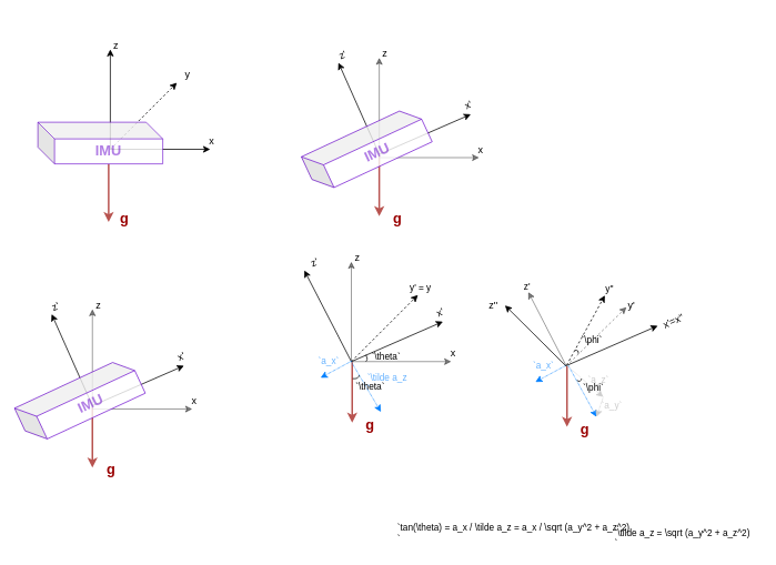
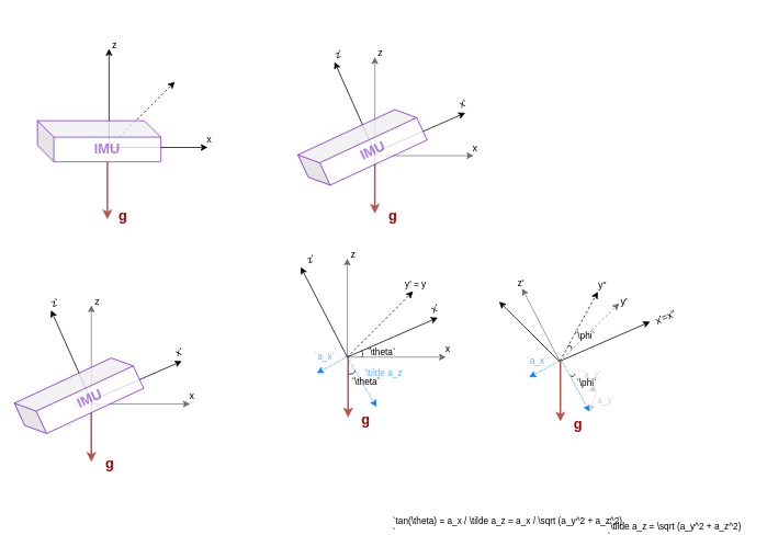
  <mxCell id="0" />
  <mxCell id="1" parent="0" />
  <mxCell id="2" value="" style="endArrow=classic;html=1;exitX=0;exitY=0;exitDx=85;exitDy=50;exitPerimeter=0;strokeWidth=2;strokeColor=#b85450;fillColor=#f8cecc;" parent="1" source="10" edge="1"><mxGeometry width="50" height="50" relative="1" as="geometry"><mxPoint x="45" y="259" as="sourcePoint" /><mxPoint x="130" y="259" as="targetPoint" /></mxGeometry></mxCell>
  <mxCell id="3" value="" style="group;strokeWidth=5;strokeColor=none;perimeterSpacing=0;" parent="1" vertex="1" connectable="0"><mxGeometry x="132" y="36.5" width="137" height="135" as="geometry" /></mxCell>
  <mxCell id="4" value="" style="endArrow=classic;html=1;" parent="3" edge="1"><mxGeometry width="50" height="50" relative="1" as="geometry"><mxPoint y="135" as="sourcePoint" /><mxPoint x="120" y="135" as="targetPoint" /></mxGeometry></mxCell>
  <mxCell id="5" value="" style="endArrow=classic;html=1;" parent="3" edge="1"><mxGeometry width="50" height="50" relative="1" as="geometry"><mxPoint y="135" as="sourcePoint" /><mxPoint y="15" as="targetPoint" /></mxGeometry></mxCell>
  <mxCell id="6" value="" style="endArrow=classic;html=1;dashed=1;" parent="3" edge="1"><mxGeometry width="50" height="50" relative="1" as="geometry"><mxPoint y="135" as="sourcePoint" /><mxPoint x="80" y="55" as="targetPoint" /></mxGeometry></mxCell>
  <mxCell id="7" value="z" style="text;html=1;resizable=0;points=[];autosize=1;align=left;verticalAlign=top;spacingTop=-4;" parent="3" vertex="1"><mxGeometry x="2" width="20" height="20" as="geometry" /></mxCell>
  <mxCell id="8" value="x" style="text;html=1;resizable=0;points=[];autosize=1;align=left;verticalAlign=top;spacingTop=-4;" parent="3" vertex="1"><mxGeometry x="117" y="115" width="20" height="20" as="geometry" /></mxCell>
- <mxCell id="9" value="y" style="text;html=1;resizable=0;points=[];autosize=1;align=left;verticalAlign=top;spacingTop=-4;" parent="3" vertex="1"><mxGeometry x="88" y="35" width="20" height="20" as="geometry" /></mxCell>
  <mxCell id="10" value="&lt;b&gt;&lt;font style=&quot;font-size: 17px&quot; color=&quot;#6600cc&quot;&gt;IMU&lt;/font&gt;&lt;/b&gt;" style="shape=cube;whiteSpace=wrap;html=1;boundedLbl=1;backgroundOutline=1;darkOpacity=0.05;darkOpacity2=0.1;strokeColor=#6600CC;fillOpacity=80;strokeOpacity=80;textOpacity=50;" parent="1" vertex="1"><mxGeometry x="45" y="139" width="150" height="50" as="geometry" /></mxCell>
  <mxCell id="11" value="g" style="text;html=1;resizable=0;points=[];autosize=1;align=left;verticalAlign=top;spacingTop=-4;fontStyle=1;fontColor=#990000;fontSize=17;" parent="1" vertex="1"><mxGeometry x="142" y="242" width="20" height="20" as="geometry" /></mxCell>
  <mxCell id="12" value="" style="endArrow=classic;html=1;strokeWidth=2;strokeColor=#b85450;fillColor=#f8cecc;" parent="1" edge="1"><mxGeometry width="50" height="50" relative="1" as="geometry"><mxPoint x="455" y="179" as="sourcePoint" /><mxPoint x="455" y="252" as="targetPoint" /></mxGeometry></mxCell>
  <mxCell id="13" value="g" style="text;html=1;resizable=0;points=[];autosize=1;align=left;verticalAlign=top;spacingTop=-4;fontStyle=1;fontColor=#990000;fontSize=17;" parent="1" vertex="1"><mxGeometry x="470" y="242" width="20" height="20" as="geometry" /></mxCell>
  <mxCell id="14" value="" style="group;rotation=-24;" parent="1" vertex="1" connectable="0"><mxGeometry x="421" y="20.5" width="171" height="161" as="geometry" /></mxCell>
  <mxCell id="15" value="" style="endArrow=classic;html=1;" parent="14" edge="1"><mxGeometry width="50" height="50" relative="1" as="geometry"><mxPoint x="34" y="157" as="sourcePoint" /><mxPoint x="144" y="109" as="targetPoint" /></mxGeometry></mxCell>
  <mxCell id="16" value="" style="endArrow=classic;html=1;" parent="14" edge="1"><mxGeometry width="50" height="50" relative="1" as="geometry"><mxPoint x="34" y="157" as="sourcePoint" /><mxPoint x="-15" y="47" as="targetPoint" /></mxGeometry></mxCell>
  <mxCell id="17" value="z'" style="text;html=1;resizable=0;points=[];autosize=1;align=left;verticalAlign=top;spacingTop=-4;rotation=-24;" parent="14" vertex="1"><mxGeometry x="-16" y="27" width="20" height="20" as="geometry" /></mxCell>
  <mxCell id="18" value="x'" style="text;html=1;resizable=0;points=[];autosize=1;align=left;verticalAlign=top;spacingTop=-4;rotation=-24;" parent="14" vertex="1"><mxGeometry x="135" y="87" width="20" height="20" as="geometry" /></mxCell>
  <mxCell id="19" value="" style="group;opacity=40;" parent="14" vertex="1" connectable="0"><mxGeometry x="34" y="26" width="137" height="135" as="geometry" /></mxCell>
  <mxCell id="20" value="" style="endArrow=classic;html=1;opacity=50;" parent="19" edge="1"><mxGeometry width="50" height="50" relative="1" as="geometry"><mxPoint y="135" as="sourcePoint" /><mxPoint x="120" y="135" as="targetPoint" /></mxGeometry></mxCell>
  <mxCell id="21" value="" style="endArrow=classic;html=1;opacity=50;" parent="19" edge="1"><mxGeometry width="50" height="50" relative="1" as="geometry"><mxPoint y="135" as="sourcePoint" /><mxPoint y="15" as="targetPoint" /></mxGeometry></mxCell>
  <mxCell id="22" value="z" style="text;html=1;resizable=0;points=[];autosize=1;align=left;verticalAlign=top;spacingTop=-4;" parent="19" vertex="1"><mxGeometry x="2" width="20" height="20" as="geometry" /></mxCell>
  <mxCell id="23" value="x" style="text;html=1;resizable=0;points=[];autosize=1;align=left;verticalAlign=top;spacingTop=-4;" parent="19" vertex="1"><mxGeometry x="117" y="115" width="20" height="20" as="geometry" /></mxCell>
  <mxCell id="24" value="&lt;b&gt;&lt;font style=&quot;font-size: 17px&quot; color=&quot;#6600cc&quot;&gt;IMU&lt;/font&gt;&lt;/b&gt;" style="shape=cube;whiteSpace=wrap;html=1;boundedLbl=1;backgroundOutline=1;darkOpacity=0.05;darkOpacity2=0.1;strokeColor=#6600CC;fillOpacity=80;strokeOpacity=80;textOpacity=50;rotation=-25;" parent="1" vertex="1"><mxGeometry x="365" y="146.5" width="150" height="50" as="geometry" /></mxCell>
  <mxCell id="25" value="" style="endArrow=classic;html=1;strokeWidth=2;strokeColor=#b85450;fillColor=#f8cecc;" parent="1" edge="1"><mxGeometry width="50" height="50" relative="1" as="geometry"><mxPoint x="422.5" y="427" as="sourcePoint" /><mxPoint x="422.5" y="500" as="targetPoint" /></mxGeometry></mxCell>
  <mxCell id="26" value="g" style="text;html=1;resizable=0;points=[];autosize=1;align=left;verticalAlign=top;spacingTop=-4;fontStyle=1;fontColor=#990000;fontSize=17;" parent="1" vertex="1"><mxGeometry x="436.5" y="491" width="20" height="20" as="geometry" /></mxCell>
  <mxCell id="27" value="" style="endArrow=classic;html=1;" parent="1" edge="1"><mxGeometry width="50" height="50" relative="1" as="geometry"><mxPoint x="421.5" y="426.5" as="sourcePoint" /><mxPoint x="531.5" y="378.5" as="targetPoint" /></mxGeometry></mxCell>
  <mxCell id="28" value="" style="endArrow=classic;html=1;" parent="1" edge="1"><mxGeometry width="50" height="50" relative="1" as="geometry"><mxPoint x="421.5" y="426.5" as="sourcePoint" /><mxPoint x="365" y="317" as="targetPoint" /></mxGeometry></mxCell>
  <mxCell id="29" value="z'" style="text;html=1;resizable=0;points=[];autosize=1;align=left;verticalAlign=top;spacingTop=-4;rotation=-24;" parent="1" vertex="1"><mxGeometry x="371.5" y="296.5" width="20" height="20" as="geometry" /></mxCell>
  <mxCell id="30" value="x'" style="text;html=1;resizable=0;points=[];autosize=1;align=left;verticalAlign=top;spacingTop=-4;rotation=-24;" parent="1" vertex="1"><mxGeometry x="522.5" y="356.5" width="20" height="20" as="geometry" /></mxCell>
  <mxCell id="31" value="" style="group;opacity=40;" parent="1" vertex="1" connectable="0"><mxGeometry x="421.5" y="291.5" width="152.5" height="136" as="geometry" /></mxCell>
  <mxCell id="32" value="" style="endArrow=classic;html=1;opacity=50;" parent="31" edge="1"><mxGeometry width="50" height="50" relative="1" as="geometry"><mxPoint y="135" as="sourcePoint" /><mxPoint x="120" y="135" as="targetPoint" /></mxGeometry></mxCell>
  <mxCell id="33" value="" style="endArrow=classic;html=1;opacity=50;" parent="31" edge="1"><mxGeometry width="50" height="50" relative="1" as="geometry"><mxPoint y="135" as="sourcePoint" /><mxPoint y="15" as="targetPoint" /></mxGeometry></mxCell>
  <mxCell id="34" value="z" style="text;html=1;resizable=0;points=[];autosize=1;align=left;verticalAlign=top;spacingTop=-4;" parent="31" vertex="1"><mxGeometry x="2" width="20" height="20" as="geometry" /></mxCell>
  <mxCell id="35" value="x" style="text;html=1;resizable=0;points=[];autosize=1;align=left;verticalAlign=top;spacingTop=-4;" parent="31" vertex="1"><mxGeometry x="117" y="115" width="20" height="20" as="geometry" /></mxCell>
  <mxCell id="36" value="" style="endArrow=classic;html=1;dashed=1;" parent="31" edge="1"><mxGeometry width="50" height="50" relative="1" as="geometry"><mxPoint y="135" as="sourcePoint" /><mxPoint x="80" y="55" as="targetPoint" /></mxGeometry></mxCell>
  <mxCell id="37" value="" style="endArrow=none;html=1;strokeColor=#000000;strokeWidth=1;fontSize=11;fontColor=#000000;" parent="31" edge="1"><mxGeometry width="50" height="50" relative="1" as="geometry"><mxPoint x="17.5" y="135" as="sourcePoint" /><mxPoint x="17.5" y="127" as="targetPoint" /><Array as="points"><mxPoint x="19.5" y="132" /></Array></mxGeometry></mxCell>
  <mxCell id="38" value="`\theta`" style="text;html=1;resizable=0;points=[];autosize=1;align=left;verticalAlign=top;spacingTop=-4;fontSize=11;fontColor=#000000;" parent="31" vertex="1"><mxGeometry x="22.5" y="120" width="46" height="14" as="geometry" /></mxCell>
  <mxCell id="39" value="" style="endArrow=classic;html=1;dashed=1;strokeColor=#007FFF;strokeWidth=1;fontSize=17;fontColor=#990000;dashPattern=1 1;" parent="1" edge="1"><mxGeometry width="50" height="50" relative="1" as="geometry"><mxPoint x="421.5" y="426" as="sourcePoint" /><mxPoint x="384.5" y="446" as="targetPoint" /></mxGeometry></mxCell>
  <mxCell id="40" value="`a_x`" style="text;html=1;resizable=0;points=[];autosize=1;align=left;verticalAlign=top;spacingTop=-4;fontSize=11;fontColor=#66B2FF;" parent="1" vertex="1"><mxGeometry x="379.5" y="416.5" width="36" height="14" as="geometry" /></mxCell>
  <mxCell id="41" value="" style="endArrow=classic;html=1;dashed=1;dashPattern=1 1;strokeColor=#007FFF;strokeWidth=1;fontSize=11;fontColor=#66B2FF;" parent="1" edge="1"><mxGeometry width="50" height="50" relative="1" as="geometry"><mxPoint x="421" y="426" as="sourcePoint" /><mxPoint x="457" y="487" as="targetPoint" /></mxGeometry></mxCell>
  <mxCell id="42" value="" style="endArrow=classic;html=1;strokeWidth=2;strokeColor=#b85450;fillColor=#f8cecc;" parent="1" edge="1"><mxGeometry width="50" height="50" relative="1" as="geometry"><mxPoint x="680.5" y="432" as="sourcePoint" /><mxPoint x="680.5" y="505" as="targetPoint" /></mxGeometry></mxCell>
  <mxCell id="43" value="g" style="text;html=1;resizable=0;points=[];autosize=1;align=left;verticalAlign=top;spacingTop=-4;fontStyle=1;fontColor=#990000;fontSize=17;" parent="1" vertex="1"><mxGeometry x="694.5" y="496" width="20" height="20" as="geometry" /></mxCell>
  <mxCell id="44" value="" style="endArrow=classic;html=1;" parent="1" edge="1"><mxGeometry width="50" height="50" relative="1" as="geometry"><mxPoint x="679.5" y="431.5" as="sourcePoint" /><mxPoint x="789.5" y="383.5" as="targetPoint" /></mxGeometry></mxCell>
  <mxCell id="45" value="" style="endArrow=classic;html=1;textOpacity=50;opacity=50;" parent="1" edge="1"><mxGeometry width="50" height="50" relative="1" as="geometry"><mxPoint x="679.5" y="431.5" as="sourcePoint" /><mxPoint x="634" y="343" as="targetPoint" /></mxGeometry></mxCell>
  <mxCell id="46" value="x'=x''" style="text;html=1;resizable=0;points=[];autosize=1;align=left;verticalAlign=top;spacingTop=-4;rotation=-24;" parent="1" vertex="1"><mxGeometry x="793" y="367" width="36" height="16" as="geometry" /></mxCell>
  <mxCell id="47" value="" style="endArrow=classic;html=1;dashed=1;strokeColor=#007FFF;strokeWidth=1;fontSize=17;fontColor=#990000;dashPattern=1 1;" parent="1" edge="1"><mxGeometry width="50" height="50" relative="1" as="geometry"><mxPoint x="679.5" y="431" as="sourcePoint" /><mxPoint x="642.5" y="451" as="targetPoint" /></mxGeometry></mxCell>
  <mxCell id="48" value="`a_z`" style="text;html=1;resizable=0;points=[];autosize=1;align=left;verticalAlign=top;spacingTop=-4;fontSize=11;fontColor=#CCCCCC;" parent="1" vertex="1"><mxGeometry x="704" y="439" width="36" height="14" as="geometry" /></mxCell>
  <mxCell id="49" value="`a_x`" style="text;html=1;resizable=0;points=[];autosize=1;align=left;verticalAlign=top;spacingTop=-4;fontSize=11;fontColor=#66B2FF;" parent="1" vertex="1"><mxGeometry x="637.5" y="421.5" width="36" height="14" as="geometry" /></mxCell>
  <mxCell id="50" value="" style="endArrow=classic;html=1;dashed=1;dashPattern=1 1;strokeColor=#007FFF;strokeWidth=1;fontSize=11;fontColor=#66B2FF;" parent="1" edge="1"><mxGeometry width="50" height="50" relative="1" as="geometry"><mxPoint x="682" y="431" as="sourcePoint" /><mxPoint x="716" y="493" as="targetPoint" /></mxGeometry></mxCell>
  <mxCell id="51" value="" style="group;strokeWidth=5;strokeColor=none;perimeterSpacing=0;" parent="1" vertex="1" connectable="0"><mxGeometry x="628.5" y="297" width="137" height="135" as="geometry" /></mxCell>
  <mxCell id="52" value="" style="endArrow=classic;html=1;" parent="51" edge="1"><mxGeometry width="50" height="50" relative="1" as="geometry"><mxPoint x="51" y="135" as="sourcePoint" /><mxPoint x="-22.5" y="62" as="targetPoint" /></mxGeometry></mxCell>
  <mxCell id="53" value="" style="endArrow=classic;html=1;dashed=1;fontColor=#CCCCCC;opacity=50;" parent="51" edge="1"><mxGeometry width="50" height="50" relative="1" as="geometry"><mxPoint x="51" y="135" as="sourcePoint" /><mxPoint x="123.5" y="64" as="targetPoint" /></mxGeometry></mxCell>
  <mxCell id="54" value="y'" style="text;html=1;resizable=0;points=[];autosize=1;align=left;verticalAlign=top;spacingTop=-4;" parent="51" vertex="1"><mxGeometry x="123.5" y="51.5" width="20" height="20" as="geometry" /></mxCell>
  <mxCell id="55" value="" style="endArrow=none;html=1;strokeColor=#000000;strokeWidth=1;fontSize=11;fontColor=#000000;" parent="51" edge="1"><mxGeometry width="50" height="50" relative="1" as="geometry"><mxPoint x="64" y="152" as="sourcePoint" /><mxPoint x="69.5" y="150" as="targetPoint" /><Array as="points"><mxPoint x="67.5" y="154" /></Array></mxGeometry></mxCell>
  <mxCell id="56" value="" style="endArrow=classic;html=1;dashed=1;" parent="1" edge="1"><mxGeometry width="50" height="50" relative="1" as="geometry"><mxPoint x="680" y="431" as="sourcePoint" /><mxPoint x="726" y="347" as="targetPoint" /></mxGeometry></mxCell>
  <mxCell id="57" value="y' = y" style="text;html=1;resizable=0;points=[];autosize=1;align=left;verticalAlign=top;spacingTop=-4;fontSize=11;fontColor=#000000;" parent="1" vertex="1"><mxGeometry x="490" y="329" width="40" height="10" as="geometry" /></mxCell>
  <mxCell id="58" value="" style="endArrow=classic;html=1;strokeWidth=2;strokeColor=#b85450;fillColor=#f8cecc;" parent="1" edge="1"><mxGeometry width="50" height="50" relative="1" as="geometry"><mxPoint x="110.5" y="481" as="sourcePoint" /><mxPoint x="110.5" y="554" as="targetPoint" /></mxGeometry></mxCell>
  <mxCell id="59" value="g" style="text;html=1;resizable=0;points=[];autosize=1;align=left;verticalAlign=top;spacingTop=-4;fontStyle=1;fontColor=#990000;fontSize=17;" parent="1" vertex="1"><mxGeometry x="125.5" y="544" width="20" height="20" as="geometry" /></mxCell>
  <mxCell id="60" value="" style="endArrow=classic;html=1;" parent="1" edge="1"><mxGeometry width="50" height="50" relative="1" as="geometry"><mxPoint x="110.5" y="479.5" as="sourcePoint" /><mxPoint x="220.5" y="431.5" as="targetPoint" /></mxGeometry></mxCell>
  <mxCell id="61" value="" style="endArrow=classic;html=1;" parent="1" edge="1"><mxGeometry width="50" height="50" relative="1" as="geometry"><mxPoint x="110.5" y="479.5" as="sourcePoint" /><mxPoint x="61.5" y="369.5" as="targetPoint" /></mxGeometry></mxCell>
  <mxCell id="62" value="z'" style="text;html=1;resizable=0;points=[];autosize=1;align=left;verticalAlign=top;spacingTop=-4;rotation=-24;" parent="1" vertex="1"><mxGeometry x="60.5" y="349.5" width="20" height="20" as="geometry" /></mxCell>
  <mxCell id="63" value="x'" style="text;html=1;resizable=0;points=[];autosize=1;align=left;verticalAlign=top;spacingTop=-4;rotation=-24;" parent="1" vertex="1"><mxGeometry x="211.5" y="409.5" width="20" height="20" as="geometry" /></mxCell>
  <mxCell id="64" value="" style="group;opacity=40;" parent="1" vertex="1" connectable="0"><mxGeometry x="110.5" y="348.5" width="137" height="135" as="geometry" /></mxCell>
  <mxCell id="65" value="" style="endArrow=classic;html=1;opacity=50;" parent="64" edge="1"><mxGeometry width="50" height="50" relative="1" as="geometry"><mxPoint y="135" as="sourcePoint" /><mxPoint x="120" y="135" as="targetPoint" /></mxGeometry></mxCell>
  <mxCell id="66" value="" style="endArrow=classic;html=1;opacity=50;" parent="64" edge="1"><mxGeometry width="50" height="50" relative="1" as="geometry"><mxPoint y="135" as="sourcePoint" /><mxPoint y="15" as="targetPoint" /></mxGeometry></mxCell>
  <mxCell id="67" value="z" style="text;html=1;resizable=0;points=[];autosize=1;align=left;verticalAlign=top;spacingTop=-4;" parent="64" vertex="1"><mxGeometry x="2" width="20" height="20" as="geometry" /></mxCell>
  <mxCell id="68" value="x" style="text;html=1;resizable=0;points=[];autosize=1;align=left;verticalAlign=top;spacingTop=-4;" parent="64" vertex="1"><mxGeometry x="117" y="115" width="20" height="20" as="geometry" /></mxCell>
  <mxCell id="69" value="&lt;b&gt;&lt;font style=&quot;font-size: 17px&quot; color=&quot;#6600cc&quot;&gt;IMU&lt;/font&gt;&lt;/b&gt;" style="shape=cube;whiteSpace=wrap;html=1;boundedLbl=1;backgroundOutline=1;darkOpacity=0.05;darkOpacity2=0.1;strokeColor=#6600CC;fillOpacity=80;strokeOpacity=80;textOpacity=50;rotation=-25;" parent="1" vertex="1"><mxGeometry x="20.5" y="448.5" width="150" height="50" as="geometry" /></mxCell>
  <mxCell id="70" value="" style="endArrow=classic;html=1;dashed=1;dashPattern=1 1;strokeColor=#CCCCCC;strokeWidth=1;fontSize=11;fontColor=#66B2FF;" parent="1" edge="1"><mxGeometry width="50" height="50" relative="1" as="geometry"><mxPoint x="680" y="431" as="sourcePoint" /><mxPoint x="724" y="469" as="targetPoint" /></mxGeometry></mxCell>
  <mxCell id="71" value="" style="endArrow=classic;html=1;dashed=1;dashPattern=1 1;strokeColor=#CCCCCC;strokeWidth=1;fontSize=11;fontColor=#66B2FF;" parent="1" edge="1"><mxGeometry width="50" height="50" relative="1" as="geometry"><mxPoint x="724" y="469" as="sourcePoint" /><mxPoint x="716" y="493" as="targetPoint" /></mxGeometry></mxCell>
  <mxCell id="72" value="`a_y`" style="text;html=1;resizable=0;points=[];autosize=1;align=left;verticalAlign=top;spacingTop=-4;fontSize=11;fontColor=#CCCCCC;" parent="1" vertex="1"><mxGeometry x="720" y="470" width="36" height="14" as="geometry" /></mxCell>
  <mxCell id="73" value="y''" style="text;html=1;resizable=0;points=[];autosize=1;align=left;verticalAlign=top;spacingTop=-4;fontSize=11;fontColor=#000000;" parent="1" vertex="1"><mxGeometry x="725" y="330" width="22" height="14" as="geometry" /></mxCell>
  <mxCell id="74" value="" style="endArrow=none;html=1;strokeColor=#000000;strokeWidth=1;fontSize=11;fontColor=#CCCCCC;" parent="1" edge="1"><mxGeometry width="50" height="50" relative="1" as="geometry"><mxPoint x="423" y="447" as="sourcePoint" /><mxPoint x="431" y="443" as="targetPoint" /><Array as="points"><mxPoint x="429" y="447" /></Array></mxGeometry></mxCell>
  <mxCell id="75" value="`\theta`" style="text;html=1;resizable=0;points=[];autosize=1;align=left;verticalAlign=top;spacingTop=-4;fontSize=11;fontColor=#000000;" parent="1" vertex="1"><mxGeometry x="425" y="447" width="46" height="14" as="geometry" /></mxCell>
  <mxCell id="76" value="" style="endArrow=none;html=1;strokeColor=#000000;strokeWidth=1;fontSize=11;fontColor=#CCCCCC;" parent="1" edge="1"><mxGeometry width="50" height="50" relative="1" as="geometry"><mxPoint x="690" y="413" as="sourcePoint" /><mxPoint x="694" y="417" as="targetPoint" /><Array as="points"><mxPoint x="694" y="413" /></Array></mxGeometry></mxCell>
  <mxCell id="77" value="`\phi`" style="text;html=1;resizable=0;points=[];autosize=1;align=left;verticalAlign=top;spacingTop=-4;fontSize=11;fontColor=#000000;" parent="1" vertex="1"><mxGeometry x="696" y="392" width="36" height="14" as="geometry" /></mxCell>
  <mxCell id="78" value="`\phi`" style="text;html=1;resizable=0;points=[];autosize=1;align=left;verticalAlign=top;spacingTop=-4;fontSize=11;fontColor=#000000;" parent="1" vertex="1"><mxGeometry x="698" y="449" width="36" height="14" as="geometry" /></mxCell>
  <mxCell id="79" value="`tan(\theta) = a_x / \tilde a_z = a_x / \sqrt (a_y^2 + a_z^2)&lt;br&gt;`" style="text;html=1;resizable=0;points=[];autosize=1;align=left;verticalAlign=top;spacingTop=-4;fontSize=11;fontColor=#000000;" parent="1" vertex="1"><mxGeometry x="475" y="617" width="290" height="26" as="geometry" /></mxCell>
  <mxCell id="80" value="`\tilde a_z = \sqrt (a_y^2 + a_z^2)&lt;br&gt;`" style="text;html=1;resizable=0;points=[];autosize=1;align=left;verticalAlign=top;spacingTop=-4;fontSize=11;fontColor=#000000;" parent="1" vertex="1"><mxGeometry x="736" y="623" width="174" height="26" as="geometry" /></mxCell>
  <mxCell id="81" value="`\tilde a_z&lt;br&gt;`" style="text;html=1;resizable=0;points=[];autosize=1;align=left;verticalAlign=top;spacingTop=-4;fontSize=11;fontColor=#66B2FF;" parent="1" vertex="1"><mxGeometry x="439" y="436.5" width="58" height="26" as="geometry" /></mxCell>
  <mxCell id="82" value="z'" style="text;html=1;resizable=0;points=[];autosize=1;align=left;verticalAlign=top;spacingTop=-4;fontSize=11;fontColor=#000000;" parent="1" vertex="1"><mxGeometry x="627" y="327" width="18" height="14" as="geometry" /></mxCell>
- <mxCell id="83" value="z''" style="text;html=1;resizable=0;points=[];autosize=1;align=left;verticalAlign=top;spacingTop=-4;" parent="1" vertex="1"><mxGeometry x="585" y="348.5" width="22" height="16" as="geometry" /></mxCell>
